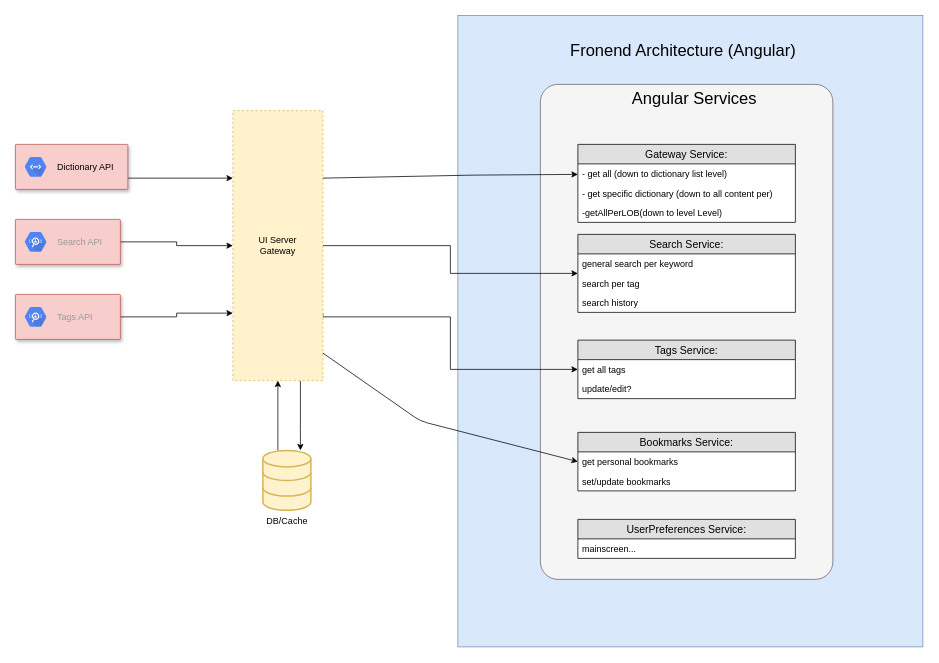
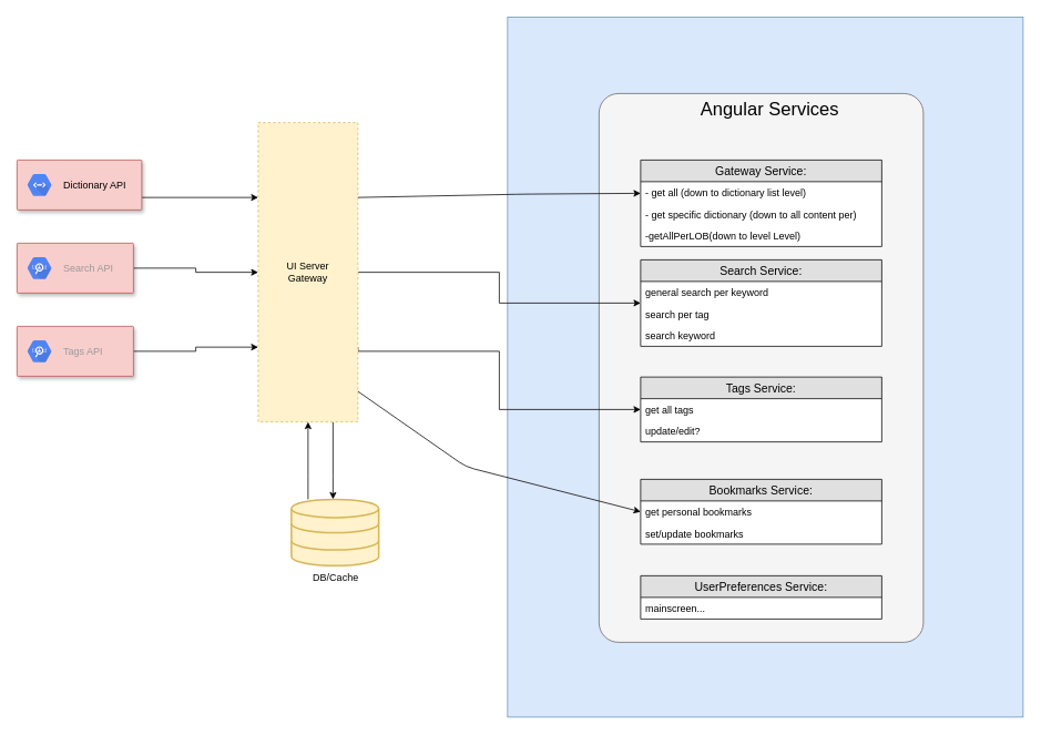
  <mxCell id="0" />
  <mxCell id="1" parent="0" />
  <mxCell id="2" value="" style="rounded=0;whiteSpace=wrap;html=1;fillColor=#dae8fc;strokeColor=#6c8ebf;" parent="1" vertex="1"><mxGeometry x="610" y="20" width="620" height="842" as="geometry" /></mxCell>
  <mxCell id="3" value="" style="rounded=1;whiteSpace=wrap;html=1;arcSize=6;fillColor=#f5f5f5;strokeColor=#666666;fontColor=#333333;" parent="1" vertex="1"><mxGeometry x="720" y="112" width="390" height="660" as="geometry" /></mxCell>
  <mxCell id="4" style="edgeStyle=orthogonalEdgeStyle;rounded=0;orthogonalLoop=1;jettySize=auto;html=1;exitX=0.75;exitY=1;exitDx=0;exitDy=0;" parent="1" source="7" target="9" edge="1"><mxGeometry relative="1" as="geometry"><mxPoint x="430" y="547" as="sourcePoint" /><Array as="points"><mxPoint x="400" y="572" /><mxPoint x="400" y="572" /></Array></mxGeometry></mxCell>
  <mxCell id="5" style="edgeStyle=orthogonalEdgeStyle;rounded=0;orthogonalLoop=1;jettySize=auto;html=1;" parent="1" source="7" target="21" edge="1"><mxGeometry relative="1" as="geometry" /></mxCell>
  <mxCell id="6" style="edgeStyle=orthogonalEdgeStyle;rounded=0;orthogonalLoop=1;jettySize=auto;html=1;exitX=1;exitY=0.75;exitDx=0;exitDy=0;entryX=0;entryY=0.5;entryDx=0;entryDy=0;" parent="1" source="7" target="26" edge="1"><mxGeometry relative="1" as="geometry"><Array as="points"><mxPoint x="430" y="422" /><mxPoint x="600" y="422" /><mxPoint x="600" y="492" /></Array></mxGeometry></mxCell>
  <mxCell id="7" value="UI Server&lt;br&gt;Gateway" style="rounded=0;whiteSpace=wrap;html=1;fillColor=#fff2cc;strokeColor=#d6b656;dashed=1;" parent="1" vertex="1"><mxGeometry x="310" y="147" width="120" height="360" as="geometry" /></mxCell>
  <mxCell id="8" style="edgeStyle=orthogonalEdgeStyle;rounded=0;orthogonalLoop=1;jettySize=auto;html=1;entryX=0.5;entryY=1;entryDx=0;entryDy=0;" parent="1" source="9" target="7" edge="1"><mxGeometry relative="1" as="geometry"><mxPoint x="370" y="547" as="targetPoint" /><Array as="points"><mxPoint x="370" y="572" /><mxPoint x="370" y="572" /></Array></mxGeometry></mxCell>
- <mxCell id="9" value="DB/Cache" style="html=1;verticalLabelPosition=bottom;align=center;labelBackgroundColor=#ffffff;verticalAlign=top;strokeWidth=2;strokeColor=#d6b656;shadow=0;dashed=0;shape=mxgraph.ios7.icons.data;fillColor=#fff2cc;" parent="1" vertex="1"><mxGeometry x="350" y="600" width="64" height="80" as="geometry" /></mxCell>
+ <mxCell id="9" value="DB/Cache" style="html=1;verticalLabelPosition=bottom;align=center;labelBackgroundColor=#ffffff;verticalAlign=top;strokeWidth=2;strokeColor=#d6b656;shadow=0;dashed=0;shape=mxgraph.ios7.icons.data;fillColor=#fff2cc;" parent="1" vertex="1"><mxGeometry x="350" y="600" width="105" height="80" as="geometry" /></mxCell>
  <mxCell id="10" style="edgeStyle=orthogonalEdgeStyle;rounded=0;orthogonalLoop=1;jettySize=auto;html=1;exitX=1;exitY=0.75;exitDx=0;exitDy=0;entryX=0;entryY=0.25;entryDx=0;entryDy=0;" parent="1" source="11" target="7" edge="1"><mxGeometry relative="1" as="geometry"><mxPoint x="150" y="189" as="targetPoint" /></mxGeometry></mxCell>
  <mxCell id="11" value="" style="strokeColor=#b85450;shadow=1;strokeWidth=1;rounded=1;absoluteArcSize=1;arcSize=2;fillColor=#f8cecc;" parent="1" vertex="1"><mxGeometry x="20" y="192" width="150" height="60" as="geometry" /></mxCell>
  <mxCell id="12" value="&lt;font color=&quot;#000000&quot;&gt;Dictionary API&lt;/font&gt;" style="dashed=0;connectable=0;html=1;fillColor=#5184F3;strokeColor=none;shape=mxgraph.gcp2.hexIcon;prIcon=cloud_endpoints;part=1;labelPosition=right;verticalLabelPosition=middle;align=left;verticalAlign=middle;spacingLeft=5;fontColor=#999999;fontSize=12;" parent="11" vertex="1"><mxGeometry y="0.5" width="44" height="39" relative="1" as="geometry"><mxPoint x="5" y="-19.5" as="offset" /></mxGeometry></mxCell>
  <mxCell id="13" style="edgeStyle=orthogonalEdgeStyle;rounded=0;orthogonalLoop=1;jettySize=auto;html=1;" parent="1" source="14" target="7" edge="1"><mxGeometry relative="1" as="geometry" /></mxCell>
  <mxCell id="14" value="" style="strokeColor=#b85450;shadow=1;strokeWidth=1;rounded=1;absoluteArcSize=1;arcSize=2;fillColor=#f8cecc;" parent="1" vertex="1"><mxGeometry x="20" y="292" width="140" height="60" as="geometry" /></mxCell>
  <mxCell id="15" value="Search API" style="dashed=0;connectable=0;html=1;fillColor=#5184F3;strokeColor=none;shape=mxgraph.gcp2.hexIcon;prIcon=data_loss_prevention_api;part=1;labelPosition=right;verticalLabelPosition=middle;align=left;verticalAlign=middle;spacingLeft=5;fontColor=#999999;fontSize=12;" parent="14" vertex="1"><mxGeometry y="0.5" width="44" height="39" relative="1" as="geometry"><mxPoint x="5" y="-19.5" as="offset" /></mxGeometry></mxCell>
  <mxCell id="16" value="Gateway Service:" style="swimlane;fontStyle=0;childLayout=stackLayout;horizontal=1;startSize=26;fillColor=#e0e0e0;horizontalStack=0;resizeParent=1;resizeParentMax=0;resizeLast=0;collapsible=1;marginBottom=0;swimlaneFillColor=#ffffff;align=center;fontSize=14;" parent="1" vertex="1"><mxGeometry x="770" y="192" width="290" height="104" as="geometry" /></mxCell>
  <mxCell id="17" value="- get all (down to dictionary list level)&#10;" style="text;strokeColor=none;fillColor=none;spacingLeft=4;spacingRight=4;overflow=hidden;rotatable=0;points=[[0,0.5],[1,0.5]];portConstraint=eastwest;fontSize=12;" parent="16" vertex="1"><mxGeometry y="26" width="290" height="26" as="geometry" /></mxCell>
  <mxCell id="18" value="- get specific dictionary (down to all content per)" style="text;strokeColor=none;fillColor=none;spacingLeft=4;spacingRight=4;overflow=hidden;rotatable=0;points=[[0,0.5],[1,0.5]];portConstraint=eastwest;fontSize=12;" parent="16" vertex="1"><mxGeometry y="52" width="290" height="26" as="geometry" /></mxCell>
  <mxCell id="19" value="-getAllPerLOB(down to level Level)" style="text;strokeColor=none;fillColor=none;spacingLeft=4;spacingRight=4;overflow=hidden;rotatable=0;points=[[0,0.5],[1,0.5]];portConstraint=eastwest;fontSize=12;" parent="16" vertex="1"><mxGeometry y="78" width="290" height="26" as="geometry" /></mxCell>
  <mxCell id="20" value="" style="endArrow=classic;html=1;exitX=1;exitY=0.25;exitDx=0;exitDy=0;" parent="1" source="7" target="17" edge="1"><mxGeometry width="50" height="50" relative="1" as="geometry"><mxPoint x="20" y="852" as="sourcePoint" /><mxPoint x="70" y="802" as="targetPoint" /><Array as="points"><mxPoint x="630" y="233" /></Array></mxGeometry></mxCell>
  <mxCell id="21" value="Search Service:" style="swimlane;fontStyle=0;childLayout=stackLayout;horizontal=1;startSize=26;fillColor=#e0e0e0;horizontalStack=0;resizeParent=1;resizeParentMax=0;resizeLast=0;collapsible=1;marginBottom=0;swimlaneFillColor=#ffffff;align=center;fontSize=14;" parent="1" vertex="1"><mxGeometry x="770" y="312" width="290" height="104" as="geometry" /></mxCell>
  <mxCell id="22" value="general search per keyword" style="text;strokeColor=none;fillColor=none;spacingLeft=4;spacingRight=4;overflow=hidden;rotatable=0;points=[[0,0.5],[1,0.5]];portConstraint=eastwest;fontSize=12;" parent="21" vertex="1"><mxGeometry y="26" width="290" height="26" as="geometry" /></mxCell>
  <mxCell id="23" value="search per tag" style="text;strokeColor=none;fillColor=none;spacingLeft=4;spacingRight=4;overflow=hidden;rotatable=0;points=[[0,0.5],[1,0.5]];portConstraint=eastwest;fontSize=12;" parent="21" vertex="1"><mxGeometry y="52" width="290" height="26" as="geometry" /></mxCell>
- <mxCell id="24" value="search history" style="text;strokeColor=none;fillColor=none;spacingLeft=4;spacingRight=4;overflow=hidden;rotatable=0;points=[[0,0.5],[1,0.5]];portConstraint=eastwest;fontSize=12;" parent="21" vertex="1"><mxGeometry y="78" width="290" height="26" as="geometry" /></mxCell>
+ <mxCell id="24" value="search keyword" style="text;strokeColor=none;fillColor=none;spacingLeft=4;spacingRight=4;overflow=hidden;rotatable=0;points=[[0,0.5],[1,0.5]];portConstraint=eastwest;fontSize=12;" parent="21" vertex="1"><mxGeometry y="78" width="290" height="26" as="geometry" /></mxCell>
  <mxCell id="25" value="Tags Service:" style="swimlane;fontStyle=0;childLayout=stackLayout;horizontal=1;startSize=26;fillColor=#e0e0e0;horizontalStack=0;resizeParent=1;resizeParentMax=0;resizeLast=0;collapsible=1;marginBottom=0;swimlaneFillColor=#ffffff;align=center;fontSize=14;" parent="1" vertex="1"><mxGeometry x="770" y="453" width="290" height="78" as="geometry" /></mxCell>
  <mxCell id="26" value="get all tags" style="text;strokeColor=none;fillColor=none;spacingLeft=4;spacingRight=4;overflow=hidden;rotatable=0;points=[[0,0.5],[1,0.5]];portConstraint=eastwest;fontSize=12;" parent="25" vertex="1"><mxGeometry y="26" width="290" height="26" as="geometry" /></mxCell>
  <mxCell id="27" value="update/edit?" style="text;strokeColor=none;fillColor=none;spacingLeft=4;spacingRight=4;overflow=hidden;rotatable=0;points=[[0,0.5],[1,0.5]];portConstraint=eastwest;fontSize=12;" parent="25" vertex="1"><mxGeometry y="52" width="290" height="26" as="geometry" /></mxCell>
  <mxCell id="28" style="edgeStyle=orthogonalEdgeStyle;rounded=0;orthogonalLoop=1;jettySize=auto;html=1;entryX=0;entryY=0.75;entryDx=0;entryDy=0;" parent="1" source="29" target="7" edge="1"><mxGeometry relative="1" as="geometry" /></mxCell>
  <mxCell id="29" value="" style="strokeColor=#b85450;shadow=1;strokeWidth=1;rounded=1;absoluteArcSize=1;arcSize=2;fillColor=#f8cecc;" parent="1" vertex="1"><mxGeometry x="20" y="392" width="140" height="60" as="geometry" /></mxCell>
  <mxCell id="30" value="Tags API" style="dashed=0;connectable=0;html=1;fillColor=#5184F3;strokeColor=none;shape=mxgraph.gcp2.hexIcon;prIcon=data_loss_prevention_api;part=1;labelPosition=right;verticalLabelPosition=middle;align=left;verticalAlign=middle;spacingLeft=5;fontColor=#999999;fontSize=12;" parent="29" vertex="1"><mxGeometry y="0.5" width="44" height="39" relative="1" as="geometry"><mxPoint x="5" y="-19.5" as="offset" /></mxGeometry></mxCell>
  <mxCell id="31" value="Bookmarks Service:" style="swimlane;fontStyle=0;childLayout=stackLayout;horizontal=1;startSize=26;fillColor=#e0e0e0;horizontalStack=0;resizeParent=1;resizeParentMax=0;resizeLast=0;collapsible=1;marginBottom=0;swimlaneFillColor=#ffffff;align=center;fontSize=14;" parent="1" vertex="1"><mxGeometry x="770" y="576" width="290" height="78" as="geometry" /></mxCell>
  <mxCell id="32" value="get personal bookmarks" style="text;strokeColor=none;fillColor=none;spacingLeft=4;spacingRight=4;overflow=hidden;rotatable=0;points=[[0,0.5],[1,0.5]];portConstraint=eastwest;fontSize=12;" parent="31" vertex="1"><mxGeometry y="26" width="290" height="26" as="geometry" /></mxCell>
  <mxCell id="33" value="set/update bookmarks" style="text;strokeColor=none;fillColor=none;spacingLeft=4;spacingRight=4;overflow=hidden;rotatable=0;points=[[0,0.5],[1,0.5]];portConstraint=eastwest;fontSize=12;" parent="31" vertex="1"><mxGeometry y="52" width="290" height="26" as="geometry" /></mxCell>
  <mxCell id="34" value="" style="endArrow=classic;html=1;entryX=0;entryY=0.5;entryDx=0;entryDy=0;exitX=1;exitY=0.898;exitDx=0;exitDy=0;exitPerimeter=0;" parent="1" source="7" target="32" edge="1"><mxGeometry width="50" height="50" relative="1" as="geometry"><mxPoint x="500" y="492" as="sourcePoint" /><mxPoint x="550" y="442" as="targetPoint" /><Array as="points"><mxPoint x="560" y="561" /></Array></mxGeometry></mxCell>
  <mxCell id="35" value="Angular Services" style="text;html=1;align=center;verticalAlign=middle;resizable=0;points=[];;autosize=1;fontSize=22;" parent="1" vertex="1"><mxGeometry x="835" y="117" width="180" height="30" as="geometry" /></mxCell>
- <mxCell id="36" value="Fronend Architecture (Angular)" style="text;html=1;align=center;verticalAlign=middle;resizable=0;points=[];;autosize=1;fontSize=22;" parent="1" vertex="1"><mxGeometry x="750" y="52" width="320" height="30" as="geometry" /></mxCell>
  <mxCell id="37" value="UserPreferences Service:" style="swimlane;fontStyle=0;childLayout=stackLayout;horizontal=1;startSize=26;fillColor=#e0e0e0;horizontalStack=0;resizeParent=1;resizeParentMax=0;resizeLast=0;collapsible=1;marginBottom=0;swimlaneFillColor=#ffffff;align=center;fontSize=14;" parent="1" vertex="1"><mxGeometry x="770" y="692" width="290" height="52" as="geometry" /></mxCell>
  <mxCell id="38" value="mainscreen..." style="text;strokeColor=none;fillColor=none;spacingLeft=4;spacingRight=4;overflow=hidden;rotatable=0;points=[[0,0.5],[1,0.5]];portConstraint=eastwest;fontSize=12;" parent="37" vertex="1"><mxGeometry y="26" width="290" height="26" as="geometry" /></mxCell>
